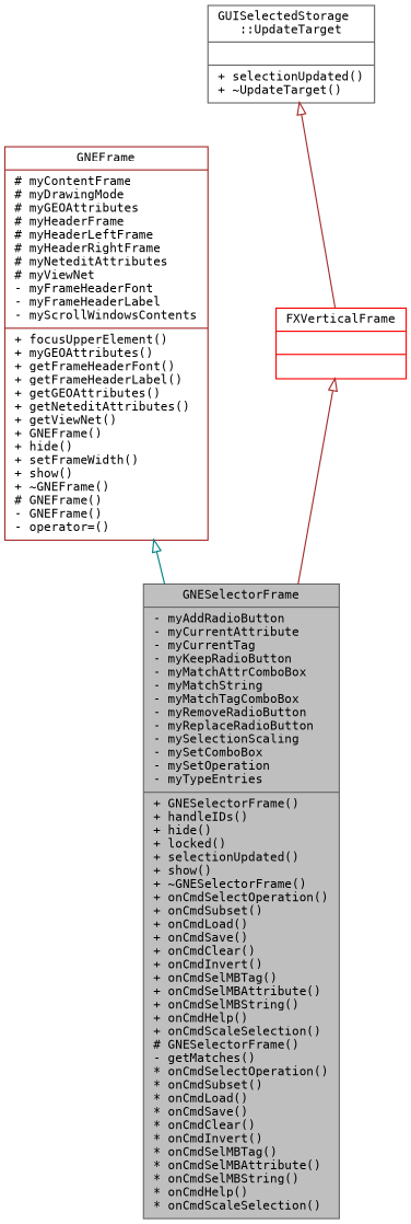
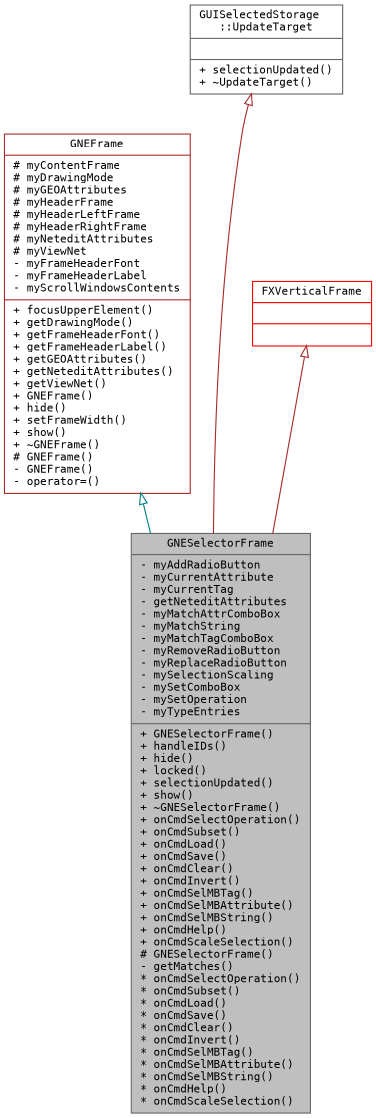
  digraph {
    fontname="DejaVu Sans Mono"
    node [color=gray40 fillcolor=white fontname="DejaVu Sans Mono" fontsize=10 shape=record style=filled]
    edge [arrowtail=onormal color=brown dir=back fontname="DejaVu Sans Mono" fontsize=10 labelfontname=Helvetica labelfontsize=10 style=solid]
-   n1 [fillcolor=grey75 fontcolor=black height=0.2 label="{GNESelectorFrame\n|- myAddRadioButton\l- myCurrentAttribute\l- myCurrentTag\l- myKeepRadioButton\l- myMatchAttrComboBox\l- myMatchString\l- myMatchTagComboBox\l- myRemoveRadioButton\l- myReplaceRadioButton\l- mySelectionScaling\l- mySetComboBox\l- mySetOperation\l- myTypeEntries\l|+ GNESelectorFrame()\l+ handleIDs()\l+ hide()\l+ locked()\l+ selectionUpdated()\l+ show()\l+ ~GNESelectorFrame()\l+ onCmdSelectOperation()\l+ onCmdSubset()\l+ onCmdLoad()\l+ onCmdSave()\l+ onCmdClear()\l+ onCmdInvert()\l+ onCmdSelMBTag()\l+ onCmdSelMBAttribute()\l+ onCmdSelMBString()\l+ onCmdHelp()\l+ onCmdScaleSelection()\l# GNESelectorFrame()\l- getMatches()\l* onCmdSelectOperation()\l* onCmdSubset()\l* onCmdLoad()\l* onCmdSave()\l* onCmdClear()\l* onCmdInvert()\l* onCmdSelMBTag()\l* onCmdSelMBAttribute()\l* onCmdSelMBString()\l* onCmdHelp()\l* onCmdScaleSelection()\l}" width=0.4]
-   n2 [color=brown height=0.2 label="{GNEFrame\n|# myContentFrame\l# myDrawingMode\l# myGEOAttributes\l# myHeaderFrame\l# myHeaderLeftFrame\l# myHeaderRightFrame\l# myNeteditAttributes\l# myViewNet\l- myFrameHeaderFont\l- myFrameHeaderLabel\l- myScrollWindowsContents\l|+ focusUpperElement()\l+ myGEOAttributes()\l+ getFrameHeaderFont()\l+ getFrameHeaderLabel()\l+ getGEOAttributes()\l+ getNeteditAttributes()\l+ getViewNet()\l+ GNEFrame()\l+ hide()\l+ setFrameWidth()\l+ show()\l+ ~GNEFrame()\l# GNEFrame()\l- GNEFrame()\l- operator=()\l}" width=0.4]
+   n1 [fillcolor=grey75 fontcolor=black height=0.2 label="{GNESelectorFrame\n|- myAddRadioButton\l- myCurrentAttribute\l- myCurrentTag\l- getNeteditAttributes\l- myMatchAttrComboBox\l- myMatchString\l- myMatchTagComboBox\l- myRemoveRadioButton\l- myReplaceRadioButton\l- mySelectionScaling\l- mySetComboBox\l- mySetOperation\l- myTypeEntries\l|+ GNESelectorFrame()\l+ handleIDs()\l+ hide()\l+ locked()\l+ selectionUpdated()\l+ show()\l+ ~GNESelectorFrame()\l+ onCmdSelectOperation()\l+ onCmdSubset()\l+ onCmdLoad()\l+ onCmdSave()\l+ onCmdClear()\l+ onCmdInvert()\l+ onCmdSelMBTag()\l+ onCmdSelMBAttribute()\l+ onCmdSelMBString()\l+ onCmdHelp()\l+ onCmdScaleSelection()\l# GNESelectorFrame()\l- getMatches()\l* onCmdSelectOperation()\l* onCmdSubset()\l* onCmdLoad()\l* onCmdSave()\l* onCmdClear()\l* onCmdInvert()\l* onCmdSelMBTag()\l* onCmdSelMBAttribute()\l* onCmdSelMBString()\l* onCmdHelp()\l* onCmdScaleSelection()\l}" width=0.4]
+   n2 [color=brown height=0.2 label="{GNEFrame\n|# myContentFrame\l# myDrawingMode\l# myGEOAttributes\l# myHeaderFrame\l# myHeaderLeftFrame\l# myHeaderRightFrame\l# myNeteditAttributes\l# myViewNet\l- myFrameHeaderFont\l- myFrameHeaderLabel\l- myScrollWindowsContents\l|+ focusUpperElement()\l+ getDrawingMode()\l+ getFrameHeaderFont()\l+ getFrameHeaderLabel()\l+ getGEOAttributes()\l+ getNeteditAttributes()\l+ getViewNet()\l+ GNEFrame()\l+ hide()\l+ setFrameWidth()\l+ show()\l+ ~GNEFrame()\l# GNEFrame()\l- GNEFrame()\l- operator=()\l}" width=0.4]
    n3 [color=red height=0.2 label="{FXVerticalFrame\n||}" width=0.4]
    n4 [height=0.2 label="{GUISelectedStorage\l::UpdateTarget\n||+ selectionUpdated()\l+ ~UpdateTarget()\l}" width=0.4]
    n2 -> n1 [color=teal]
    n3 -> n1
-   n4 -> n3
+   n4 -> n1
  }
